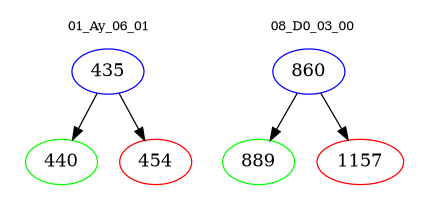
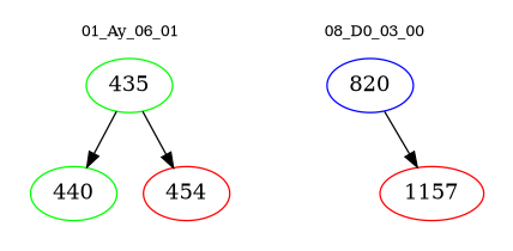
  digraph {
    node [color=blue]
    edge [color=black]
-   n1 [label=435]
+   n1 [color=green label=435]
    n2 [color=green label=440]
    n3 [color=red label=454]
-   n4 [label=860]
-   n5 [color=green label=889]
+   n4 [label=820]
    n6 [color=red label=1157]
    subgraph cluster_1 {
      color=white
      fontsize=10
      label="01_Ay_06_01"
      n1
      n2
      n3
    }
    subgraph cluster_2 {
      color=white
      fontsize=10
      label="08_D0_03_00"
      n4
-     n5
      n6
    }
    n1 -> n2
    n1 -> n3
-   n4 -> n5
    n4 -> n6
  }
